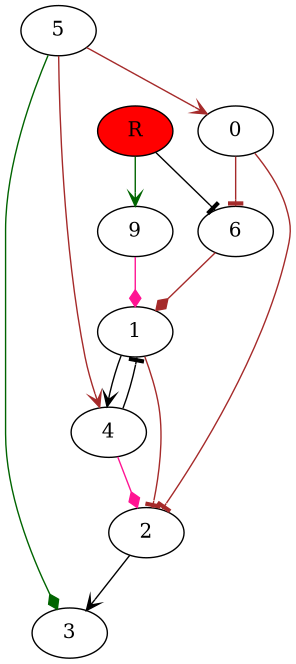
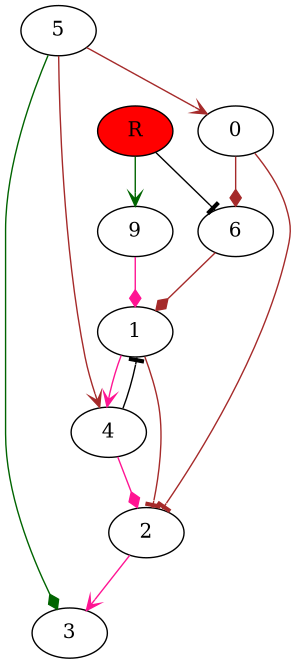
  digraph {
    edge [arrowhead=vee color=brown]
    1
    2
    4
    3
    5
    n6 [label=0]
    6
    n8 [label=9]
    R [fillcolor="#ff0000" style=filled]
    1 -> 2 [arrowhead=tee]
-   1 -> 4 [color=black]
-   2 -> 3 [color=black]
+   1 -> 4 [color=deeppink]
+   2 -> 3 [color=deeppink]
    4 -> 1 [arrowhead=tee color=black]
    4 -> 2 [arrowhead=diamond color=deeppink]
    5 -> 4
    5 -> 3 [arrowhead=diamond color=darkgreen]
    5 -> n6
    n6 -> 2 [arrowhead=tee]
-   n6 -> 6 [arrowhead=tee]
+   n6 -> 6 [arrowhead=diamond]
    6 -> 1 [arrowhead=diamond]
    n8 -> 1 [arrowhead=diamond color=deeppink]
    R -> 6 [arrowhead=tee color=black]
    R -> n8 [color=darkgreen]
  }
